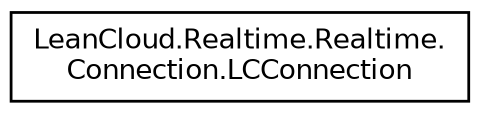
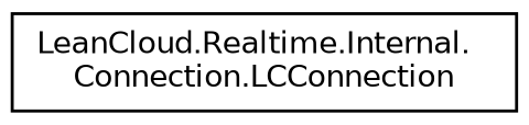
  digraph {
    rankdir=LR
-   n1 [color=black fillcolor=white fontname=Helvetica fontsize=10 height=0.2 label="LeanCloud.Realtime.Realtime.\lConnection.LCConnection" shape=record style=filled width=0.4]
+   n1 [color=black fillcolor=white fontname=Helvetica fontsize=10 height=0.2 label="LeanCloud.Realtime.Internal.\lConnection.LCConnection" shape=record style=filled width=0.4]
  }
